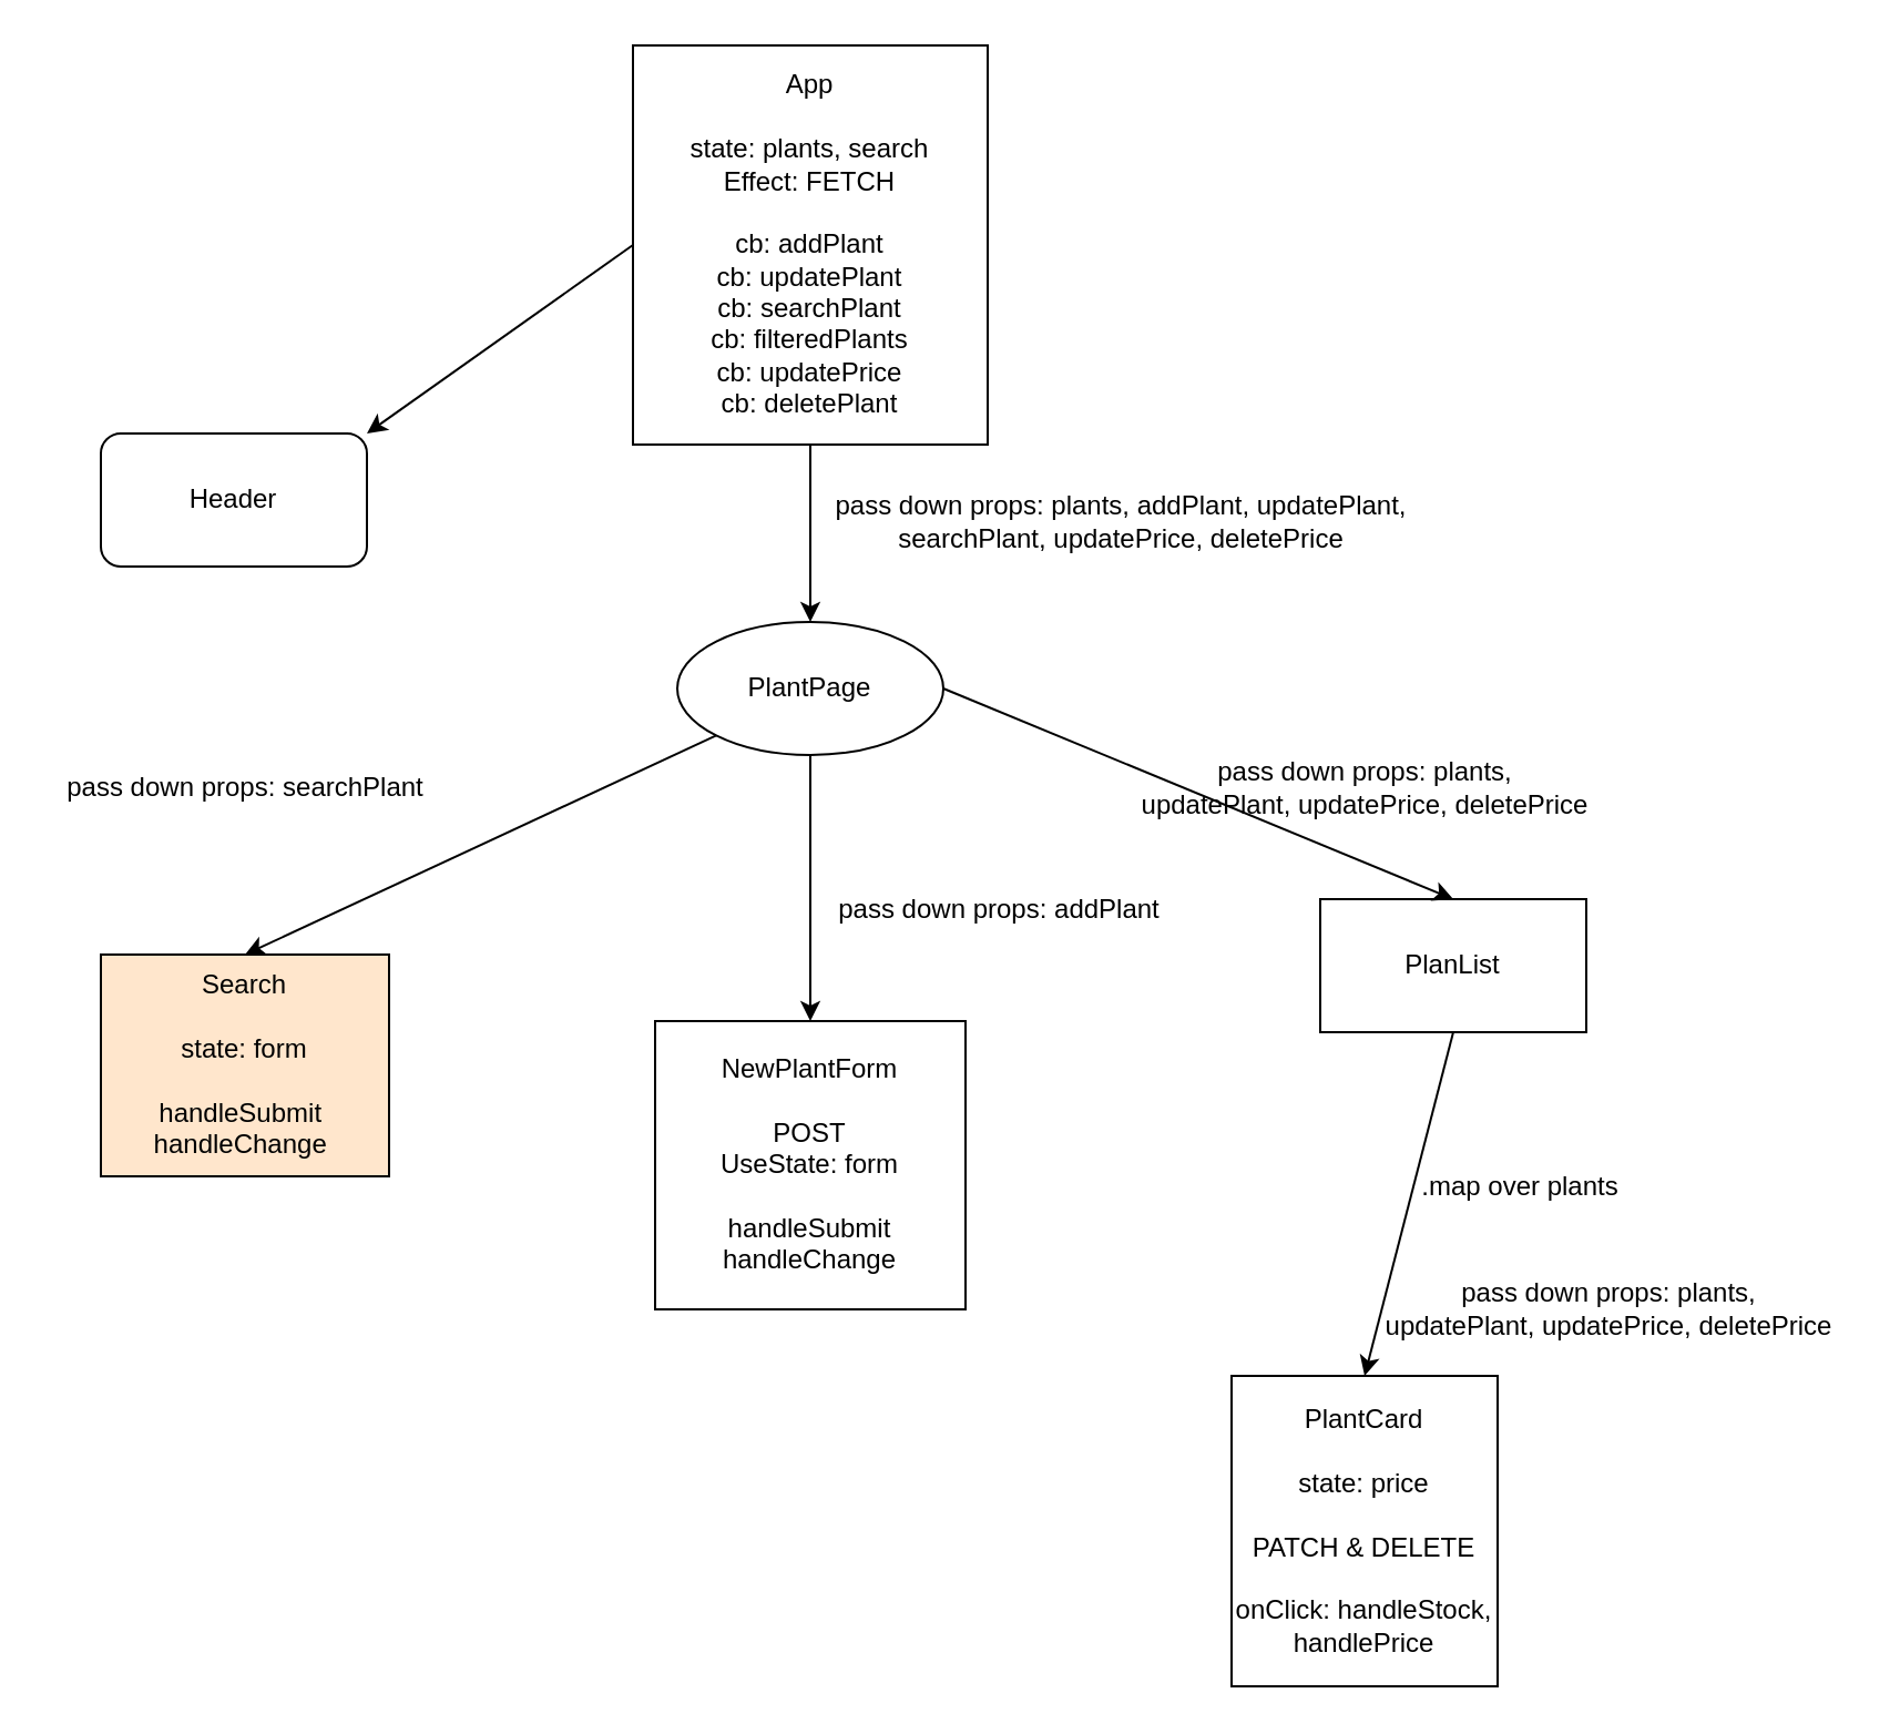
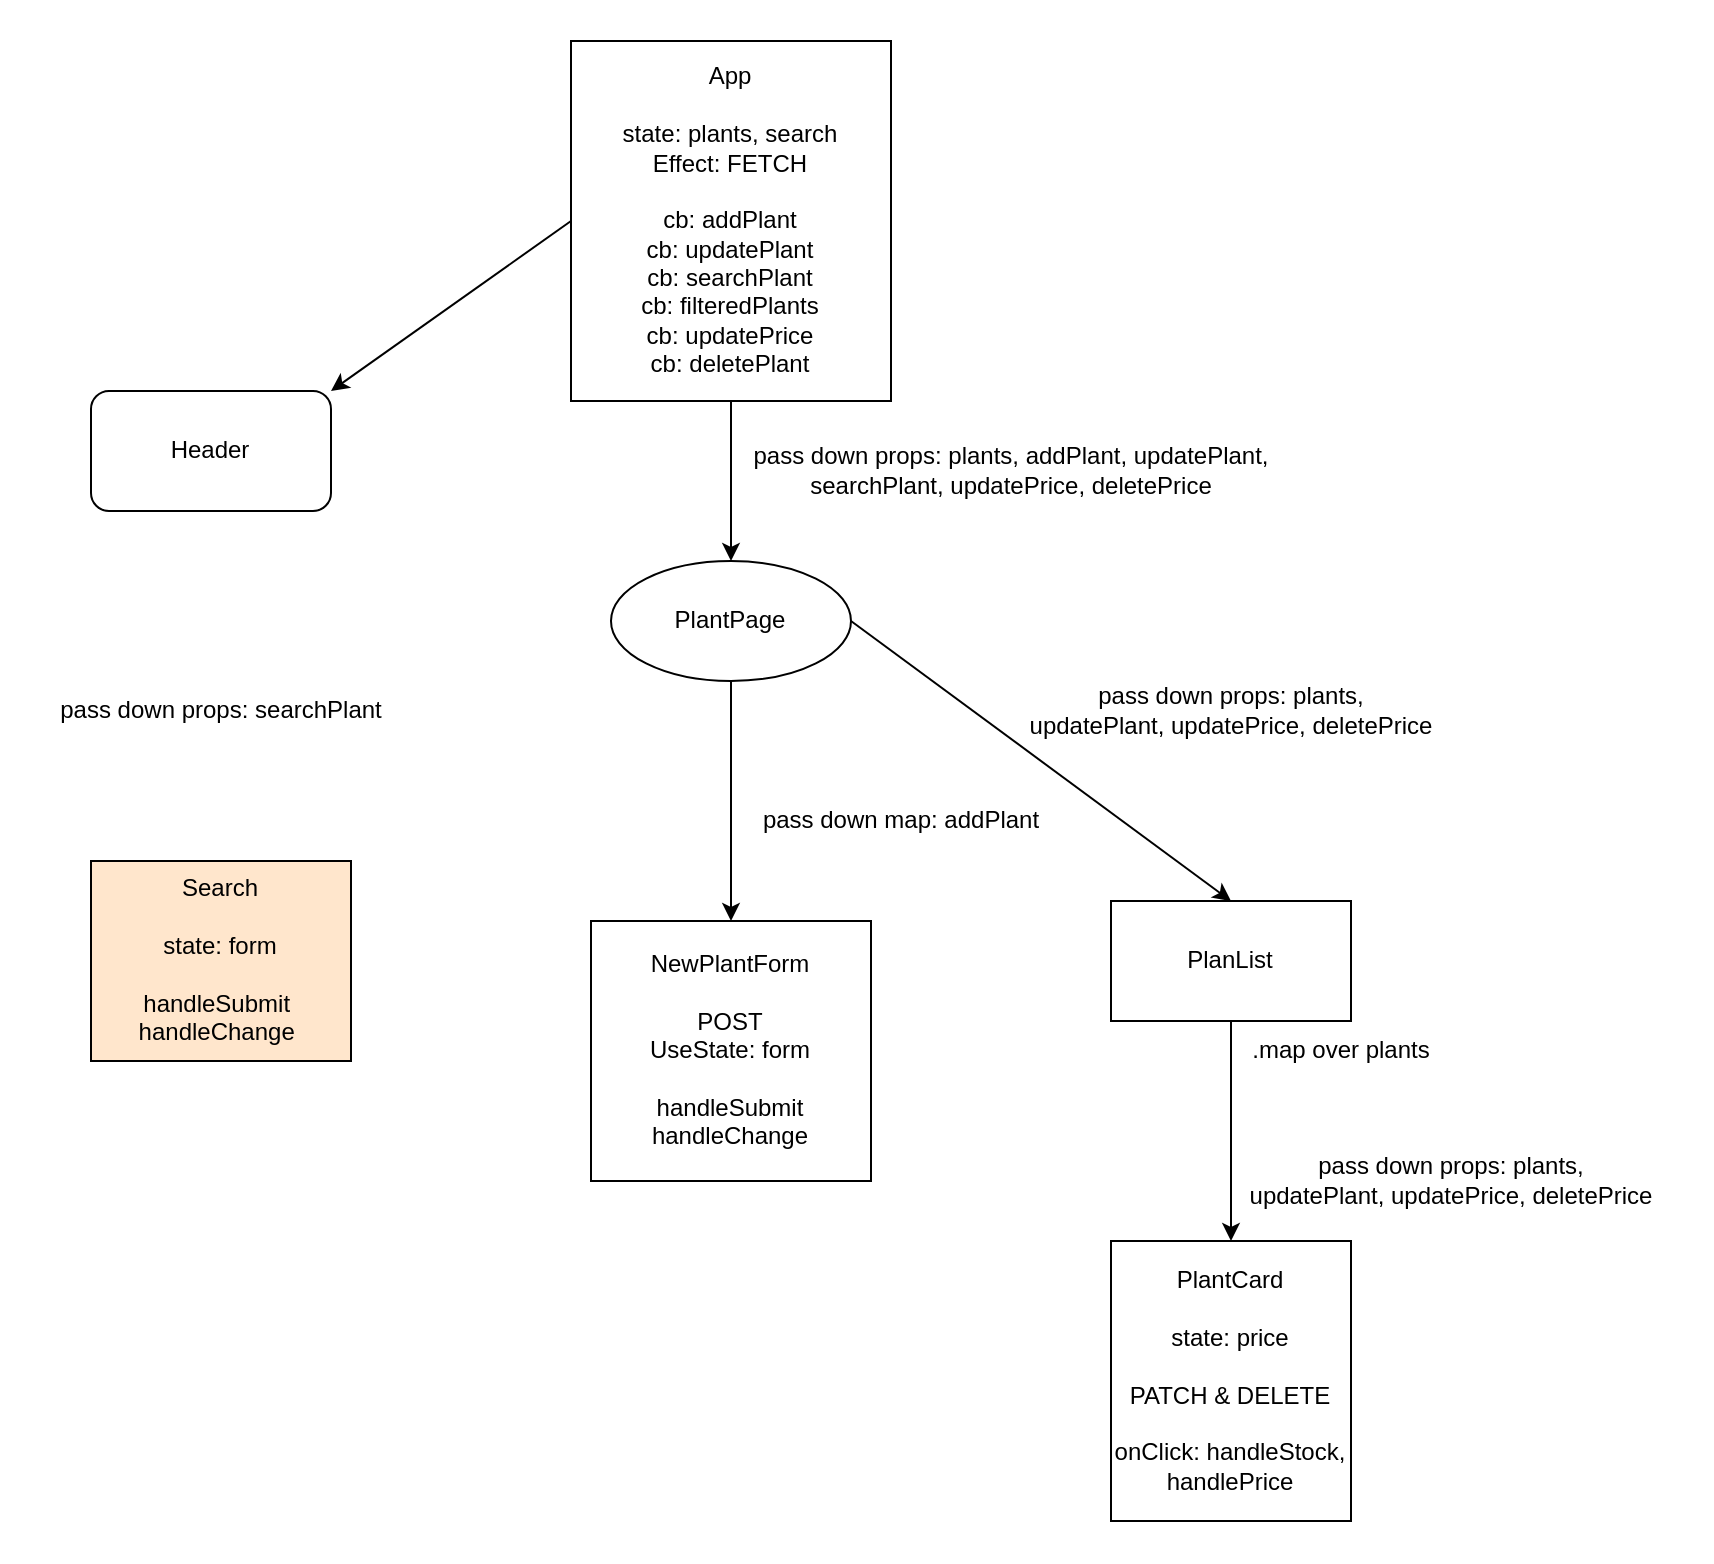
  <mxCell id="0" />
  <mxCell id="1" parent="0" />
  <mxCell id="2" style="edgeStyle=none;html=1;exitX=0.5;exitY=1;exitDx=0;exitDy=0;entryX=0.5;entryY=0;entryDx=0;entryDy=0;" edge="1" parent="1" source="4" target="14"><mxGeometry relative="1" as="geometry" /></mxCell>
  <mxCell id="3" style="edgeStyle=none;html=1;exitX=0;exitY=0.5;exitDx=0;exitDy=0;entryX=1;entryY=0;entryDx=0;entryDy=0;" edge="1" parent="1" source="4" target="5"><mxGeometry relative="1" as="geometry" /></mxCell>
  <mxCell id="4" value="App&lt;br&gt;&lt;br&gt;state: plants, search&lt;br&gt;Effect: FETCH&lt;br&gt;&lt;br&gt;cb: addPlant&lt;br&gt;cb: updatePlant&lt;br&gt;cb: searchPlant&lt;br&gt;cb: filteredPlants&lt;br&gt;cb: updatePrice&lt;br&gt;cb: deletePlant" style="whiteSpace=wrap;html=1;" vertex="1" parent="1"><mxGeometry x="285" y="20" width="160" height="180" as="geometry" /></mxCell>
  <mxCell id="5" value="Header" style="whiteSpace=wrap;html=1;rounded=1;" vertex="1" parent="1"><mxGeometry x="45" y="195" width="120" height="60" as="geometry" /></mxCell>
  <mxCell id="6" style="edgeStyle=none;html=1;exitX=0.5;exitY=1;exitDx=0;exitDy=0;entryX=0.5;entryY=0;entryDx=0;entryDy=0;" edge="1" parent="1" source="7" target="9"><mxGeometry relative="1" as="geometry" /></mxCell>
- <mxCell id="7" value="PlanList" style="whiteSpace=wrap;html=1;" vertex="1" parent="1"><mxGeometry x="595" y="405" width="120" height="60" as="geometry" /></mxCell>
+ <mxCell id="7" value="PlanList" style="whiteSpace=wrap;html=1;" vertex="1" parent="1"><mxGeometry x="555" y="450" width="120" height="60" as="geometry" /></mxCell>
  <mxCell id="8" value="NewPlantForm&lt;br&gt;&lt;br&gt;POST&lt;br&gt;UseState: form&lt;br&gt;&lt;br&gt;handleSubmit&lt;br&gt;handleChange" style="whiteSpace=wrap;html=1;" vertex="1" parent="1"><mxGeometry x="295" y="460" width="140" height="130" as="geometry" /></mxCell>
  <mxCell id="9" value="PlantCard&lt;br&gt;&lt;br&gt;state: price&lt;br&gt;&lt;br&gt;PATCH &amp;amp; DELETE&lt;br&gt;&lt;br&gt;onClick: handleStock, handlePrice" style="whiteSpace=wrap;html=1;" vertex="1" parent="1"><mxGeometry x="555" y="620" width="120" height="140" as="geometry" /></mxCell>
  <mxCell id="10" value="Search&lt;br&gt;&lt;br&gt;state: form&lt;br&gt;&lt;br&gt;handleSubmit&amp;nbsp;&lt;br&gt;handleChange&amp;nbsp;" style="whiteSpace=wrap;html=1;fillColor=#ffe6cc;" vertex="1" parent="1"><mxGeometry x="45" y="430" width="130" height="100" as="geometry" /></mxCell>
  <mxCell id="11" style="edgeStyle=none;html=1;exitX=0.5;exitY=1;exitDx=0;exitDy=0;" edge="1" parent="1" source="14" target="8"><mxGeometry relative="1" as="geometry" /></mxCell>
- <mxCell id="12" style="edgeStyle=none;html=1;exitX=0;exitY=1;exitDx=0;exitDy=0;entryX=0.5;entryY=0;entryDx=0;entryDy=0;" edge="1" parent="1" source="14" target="10"><mxGeometry relative="1" as="geometry" /></mxCell>
  <mxCell id="13" style="edgeStyle=none;html=1;exitX=1;exitY=0.5;exitDx=0;exitDy=0;entryX=0.5;entryY=0;entryDx=0;entryDy=0;" edge="1" parent="1" source="14" target="7"><mxGeometry relative="1" as="geometry" /></mxCell>
  <mxCell id="14" value="PlantPage" style="ellipse;whiteSpace=wrap;html=1;" vertex="1" parent="1"><mxGeometry x="305" y="280" width="120" height="60" as="geometry" /></mxCell>
  <mxCell id="15" value="pass down props: plants, addPlant, updatePlant, &lt;br&gt;searchPlant, updatePrice, deletePrice" style="text;html=1;align=center;verticalAlign=middle;resizable=0;points=[];autosize=1;strokeColor=none;fillColor=none;" vertex="1" parent="1"><mxGeometry x="365" y="215" width="280" height="40" as="geometry" /></mxCell>
  <mxCell id="16" value="pass down props: plants, &lt;br&gt;updatePlant, updatePrice, deletePrice" style="text;html=1;align=center;verticalAlign=middle;resizable=0;points=[];autosize=1;strokeColor=none;fillColor=none;" vertex="1" parent="1"><mxGeometry x="505" y="335" width="220" height="40" as="geometry" /></mxCell>
  <mxCell id="17" value="pass down props: plants,&lt;br&gt;updatePlant, updatePrice, deletePrice" style="text;html=1;align=center;verticalAlign=middle;resizable=0;points=[];autosize=1;strokeColor=none;fillColor=none;" vertex="1" parent="1"><mxGeometry x="615" y="570" width="220" height="40" as="geometry" /></mxCell>
- <mxCell id="18" value=".map over plants" style="text;html=1;align=center;verticalAlign=middle;resizable=0;points=[];autosize=1;strokeColor=none;fillColor=none;" vertex="1" parent="1"><mxGeometry x="630" y="520" width="110" height="30" as="geometry" /></mxCell>
- <mxCell id="19" value="pass down props:&amp;nbsp;addPlant" style="text;html=1;align=center;verticalAlign=middle;resizable=0;points=[];autosize=1;strokeColor=none;fillColor=none;" vertex="1" parent="1"><mxGeometry x="365" y="395" width="170" height="30" as="geometry" /></mxCell>
+ <mxCell id="18" value=".map over plants" style="text;html=1;align=center;verticalAlign=middle;resizable=0;points=[];autosize=1;strokeColor=none;fillColor=none;" vertex="1" parent="1"><mxGeometry x="615" y="510" width="110" height="30" as="geometry" /></mxCell>
+ <mxCell id="19" value="pass down map:&amp;nbsp;addPlant" style="text;html=1;align=center;verticalAlign=middle;resizable=0;points=[];autosize=1;strokeColor=none;fillColor=none;" vertex="1" parent="1"><mxGeometry x="365" y="395" width="170" height="30" as="geometry" /></mxCell>
  <mxCell id="20" value="pass down props: searchPlant" style="text;html=1;align=center;verticalAlign=middle;resizable=0;points=[];autosize=1;strokeColor=none;fillColor=none;" vertex="1" parent="1"><mxGeometry x="20" y="340" width="180" height="30" as="geometry" /></mxCell>
